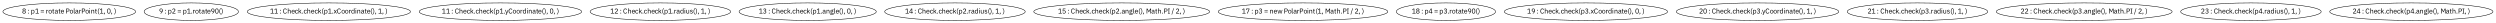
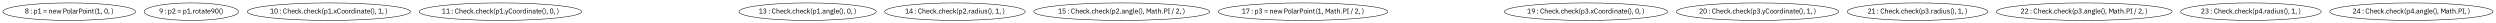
  digraph {
    fontname="IBM Plex Sans"
    node [fontname="IBM Plex Sans"]
-   "8 : p1 = new PolarPoint(1, 0, )" [label="8 : p1 = rotate PolarPoint(1, 0, )"]
+   "8 : p1 = new PolarPoint(1, 0, )"
    "9 : p2 = p1.rotate90()"
-   "10 : Check.check(p1.xCoordinate(), 1, )" [label="11 : Check.check(p1.xCoordinate(), 1, )"]
+   "10 : Check.check(p1.xCoordinate(), 1, )"
    "11 : Check.check(p1.yCoordinate(), 0, )"
-   "12 : Check.check(p1.radius(), 1, )"
    "13 : Check.check(p1.angle(), 0, )"
    "14 : Check.check(p2.radius(), 1, )"
    "15 : Check.check(p2.angle(), Math.PI / 2, )"
    "17 : p3 = new PolarPoint(1, Math.PI / 2, )"
-   "18 : p4 = p3.rotate90()"
    "19 : Check.check(p3.xCoordinate(), 0, )"
    "20 : Check.check(p3.yCoordinate(), 1, )"
    "21 : Check.check(p3.radius(), 1, )"
    "22 : Check.check(p3.angle(), Math.PI / 2, )"
    "23 : Check.check(p4.radius(), 1, )"
    "24 : Check.check(p4.angle(), Math.PI, )"
  }
